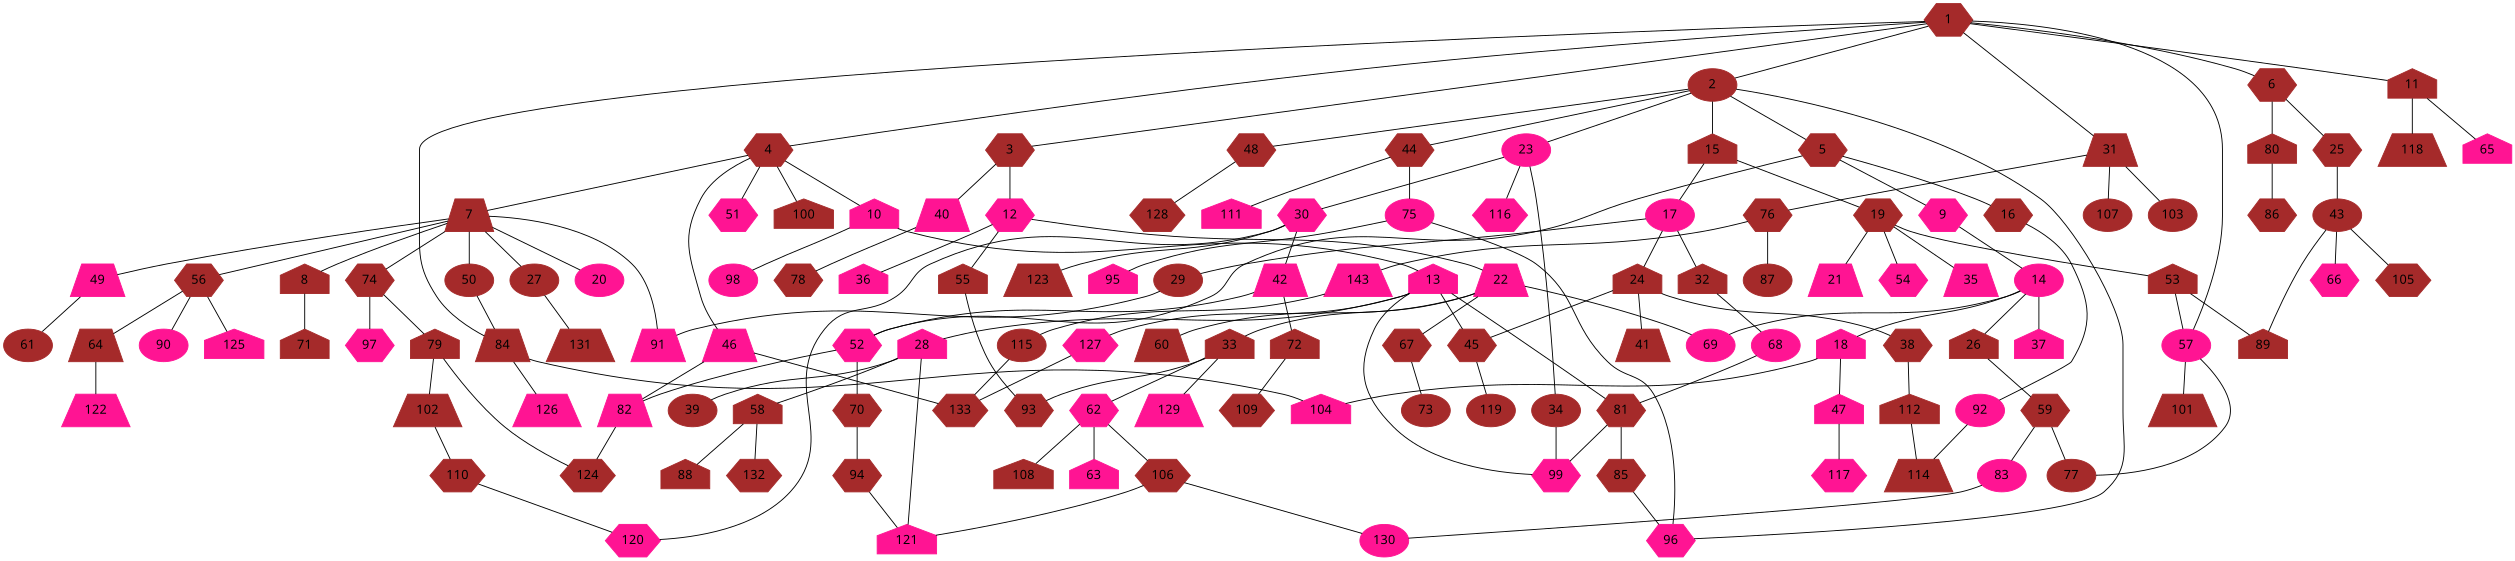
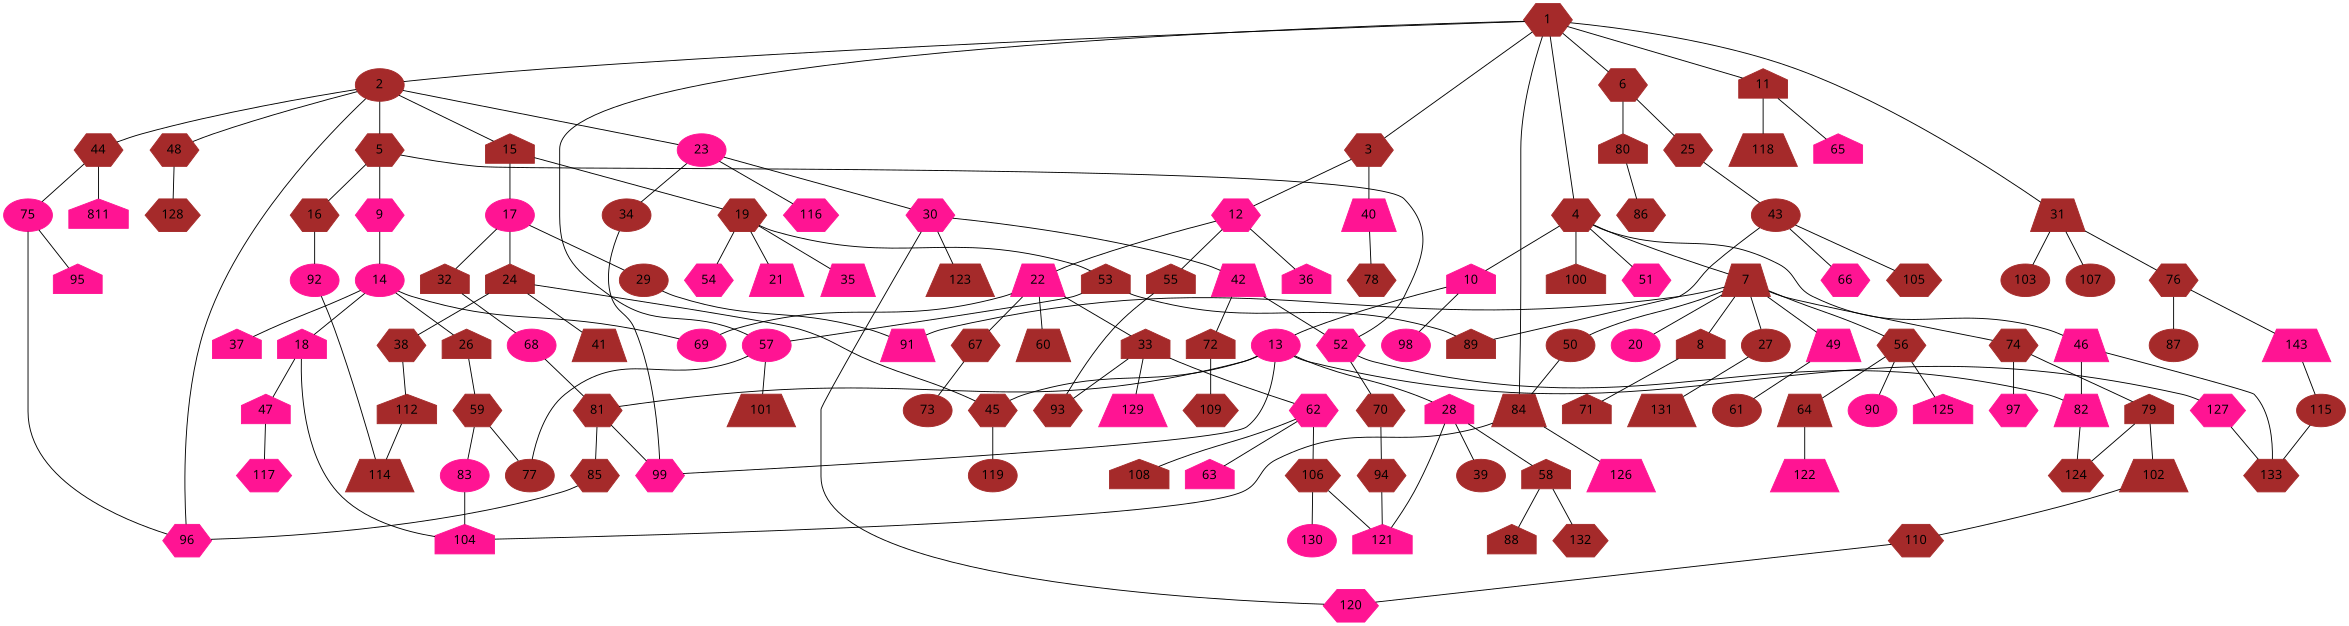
  graph {
    fontname="Noto Sans"
    node [color=brown fontname="Noto Sans" shape=hexagon style=filled]
    edge [fontname="Noto Sans"]
    2 [shape=ellipse]
    1
    3
    4
    6
    11 [shape=house]
    31 [shape=trapezium]
    57 [color=deeppink shape=ellipse]
    84 [shape=trapezium]
    5
    15 [shape=house]
    23 [color=deeppink shape=ellipse]
    44
    48
    96 [color=deeppink]
    12 [color=deeppink]
    40 [color=deeppink shape=trapezium]
    7 [shape=trapezium]
    10 [color=deeppink shape=house]
    46 [color=deeppink shape=trapezium]
    51 [color=deeppink]
    100 [shape=house]
    25
    80 [shape=house]
    65 [color=deeppink shape=house]
    118 [shape=trapezium]
    76
    103 [shape=ellipse]
    107 [shape=ellipse]
    77 [shape=ellipse]
    101 [shape=trapezium]
    104 [color=deeppink shape=house]
    126 [color=deeppink shape=trapezium]
    9 [color=deeppink]
    16
    52 [color=deeppink]
    17 [color=deeppink shape=ellipse]
    19
    30 [color=deeppink]
    34 [shape=ellipse]
    116 [color=deeppink]
    75 [color=deeppink shape=ellipse]
-   111 [color=deeppink shape=house]
+   111 [color=deeppink shape=house label=811]
    128
    22 [color=deeppink shape=trapezium]
    36 [color=deeppink shape=house]
    55 [shape=house]
    78
    8 [shape=house]
    20 [color=deeppink shape=ellipse]
    27 [shape=ellipse]
    49 [color=deeppink shape=trapezium]
    50 [shape=ellipse]
    56
    74
    91 [color=deeppink shape=trapezium]
-   13 [color=deeppink shape=house]
+   13 [color=deeppink shape=ellipse]
    98 [color=deeppink shape=ellipse]
    82 [color=deeppink shape=trapezium]
    133
    14 [color=deeppink shape=ellipse]
    92 [color=deeppink shape=ellipse]
    70
    43 [shape=ellipse]
    86
    71 [shape=house]
    131 [shape=trapezium]
    61 [shape=ellipse]
    64 [shape=trapezium]
    90 [color=deeppink shape=ellipse]
    125 [color=deeppink shape=house]
    79 [shape=house]
    97 [color=deeppink]
    18 [color=deeppink shape=house]
    26 [shape=house]
    37 [color=deeppink shape=house]
    69 [color=deeppink shape=ellipse]
    28 [color=deeppink shape=house]
    45
    81
    99 [color=deeppink]
    127 [color=deeppink]
    33 [shape=house]
    60 [shape=trapezium]
    67
    93
    39 [shape=ellipse]
    58 [shape=house]
    121 [color=deeppink shape=house]
    119 [shape=ellipse]
    85
    47 [color=deeppink shape=house]
    59
    24 [shape=house]
    29 [shape=ellipse]
    32 [shape=house]
    21 [color=deeppink shape=trapezium]
    35 [color=deeppink shape=trapezium]
    53 [shape=house]
    54 [color=deeppink]
    114 [shape=trapezium]
    38
    41 [shape=trapezium]
    68 [color=deeppink shape=ellipse]
    117 [color=deeppink]
    89 [shape=house]
    62 [color=deeppink]
    129 [color=deeppink shape=trapezium]
    73 [shape=ellipse]
    42 [color=deeppink shape=trapezium]
    120 [color=deeppink]
    123 [shape=trapezium]
    112 [shape=house]
    66 [color=deeppink]
    105
    83 [color=deeppink shape=ellipse]
    88 [shape=house]
    132
    72 [shape=house]
    87 [shape=ellipse]
    n121 [color=deeppink label=143 shape=trapezium]
    63 [color=deeppink shape=house]
    106
    108 [shape=house]
    109
    95 [color=deeppink shape=house]
    124
    94
    122 [color=deeppink shape=trapezium]
    130 [color=deeppink shape=ellipse]
    102 [shape=trapezium]
    115 [shape=ellipse]
    110
    2 -- 5
    2 -- 15
    2 -- 23
    2 -- 44
    2 -- 48
    2 -- 96
    1 -- 2
    1 -- 3
    1 -- 4
    1 -- 6
    1 -- 11
    1 -- 31
    1 -- 57
    1 -- 84
    3 -- 12
    3 -- 40
    4 -- 7
    4 -- 10
    4 -- 46
    4 -- 51
    4 -- 100
    6 -- 25
    6 -- 80
    11 -- 65
    11 -- 118
    31 -- 76
    31 -- 103
    31 -- 107
    57 -- 77
    57 -- 101
    84 -- 104
    84 -- 126
    5 -- 9
    5 -- 16
    5 -- 52
    15 -- 17
    15 -- 19
    23 -- 30
    23 -- 34
    23 -- 116
    44 -- 75
    44 -- 111
    48 -- 128
    12 -- 22
    12 -- 36
    12 -- 55
    40 -- 78
    7 -- 8
    7 -- 20
    7 -- 27
    7 -- 49
    7 -- 50
    7 -- 56
    7 -- 74
    7 -- 91
    10 -- 13
    10 -- 98
    46 -- 82
    46 -- 133
    25 -- 43
    80 -- 86
    76 -- 87
    76 -- n121
    9 -- 14
    16 -- 92
    52 -- 82
    52 -- 70
    17 -- 24
    17 -- 29
    17 -- 32
    19 -- 21
    19 -- 35
    19 -- 53
    19 -- 54
    30 -- 42
    30 -- 120
    30 -- 123
    34 -- 99
    75 -- 96
    75 -- 95
    22 -- 69
    22 -- 33
    22 -- 60
    22 -- 67
    55 -- 93
    8 -- 71
    27 -- 131
    49 -- 61
    50 -- 84
    56 -- 64
    56 -- 90
    56 -- 125
    74 -- 79
    74 -- 97
    13 -- 28
    13 -- 45
    13 -- 81
    13 -- 99
    13 -- 127
    82 -- 124
    14 -- 18
    14 -- 26
    14 -- 37
    14 -- 69
    92 -- 114
    70 -- 94
    43 -- 89
    43 -- 66
    43 -- 105
    64 -- 122
    79 -- 124
    79 -- 102
    18 -- 104
    18 -- 47
    26 -- 59
    28 -- 39
    28 -- 58
    28 -- 121
    45 -- 119
    81 -- 99
    81 -- 85
    127 -- 133
    33 -- 93
    33 -- 62
    33 -- 129
    67 -- 73
    58 -- 88
    58 -- 132
    85 -- 96
    47 -- 117
    59 -- 77
    59 -- 83
    24 -- 45
    24 -- 38
    24 -- 41
    29 -- 91
    32 -- 68
    53 -- 57
    53 -- 89
    38 -- 112
    68 -- 81
    62 -- 63
    62 -- 106
    62 -- 108
    42 -- 52
    42 -- 72
    112 -- 114
-   83 -- 130
+   83 -- 104
    72 -- 109
    n121 -- 115
    106 -- 121
    106 -- 130
    94 -- 121
    102 -- 110
    115 -- 133
    110 -- 120
  }
